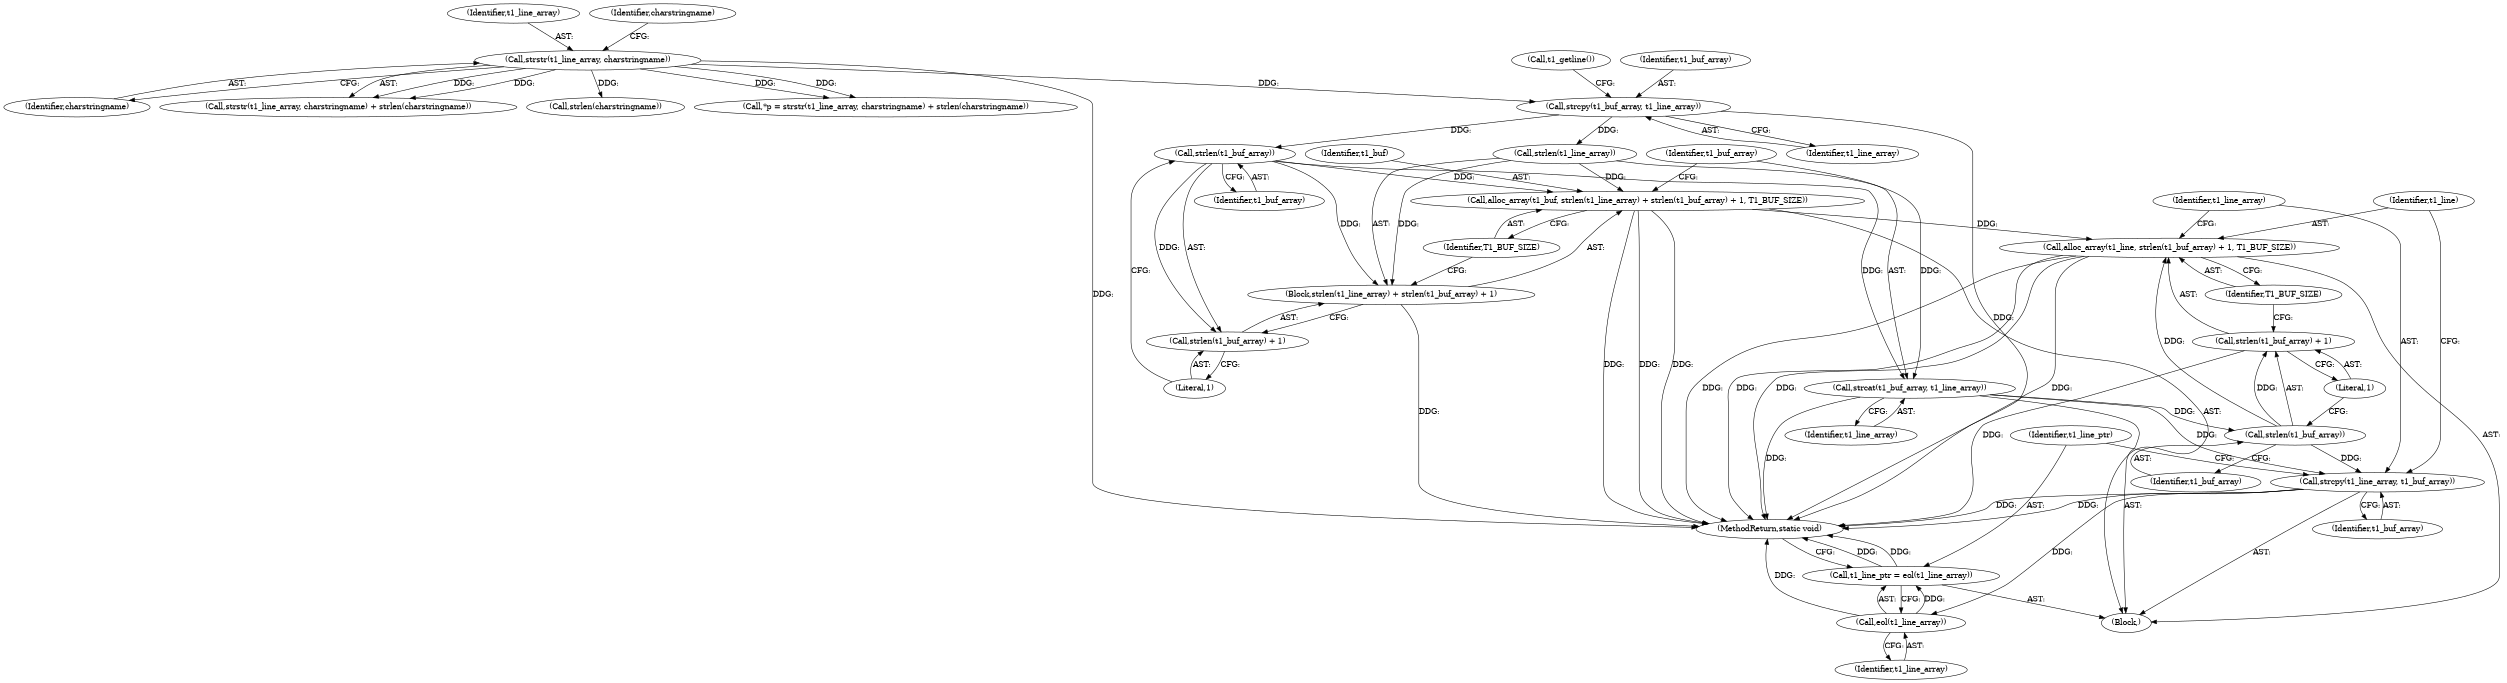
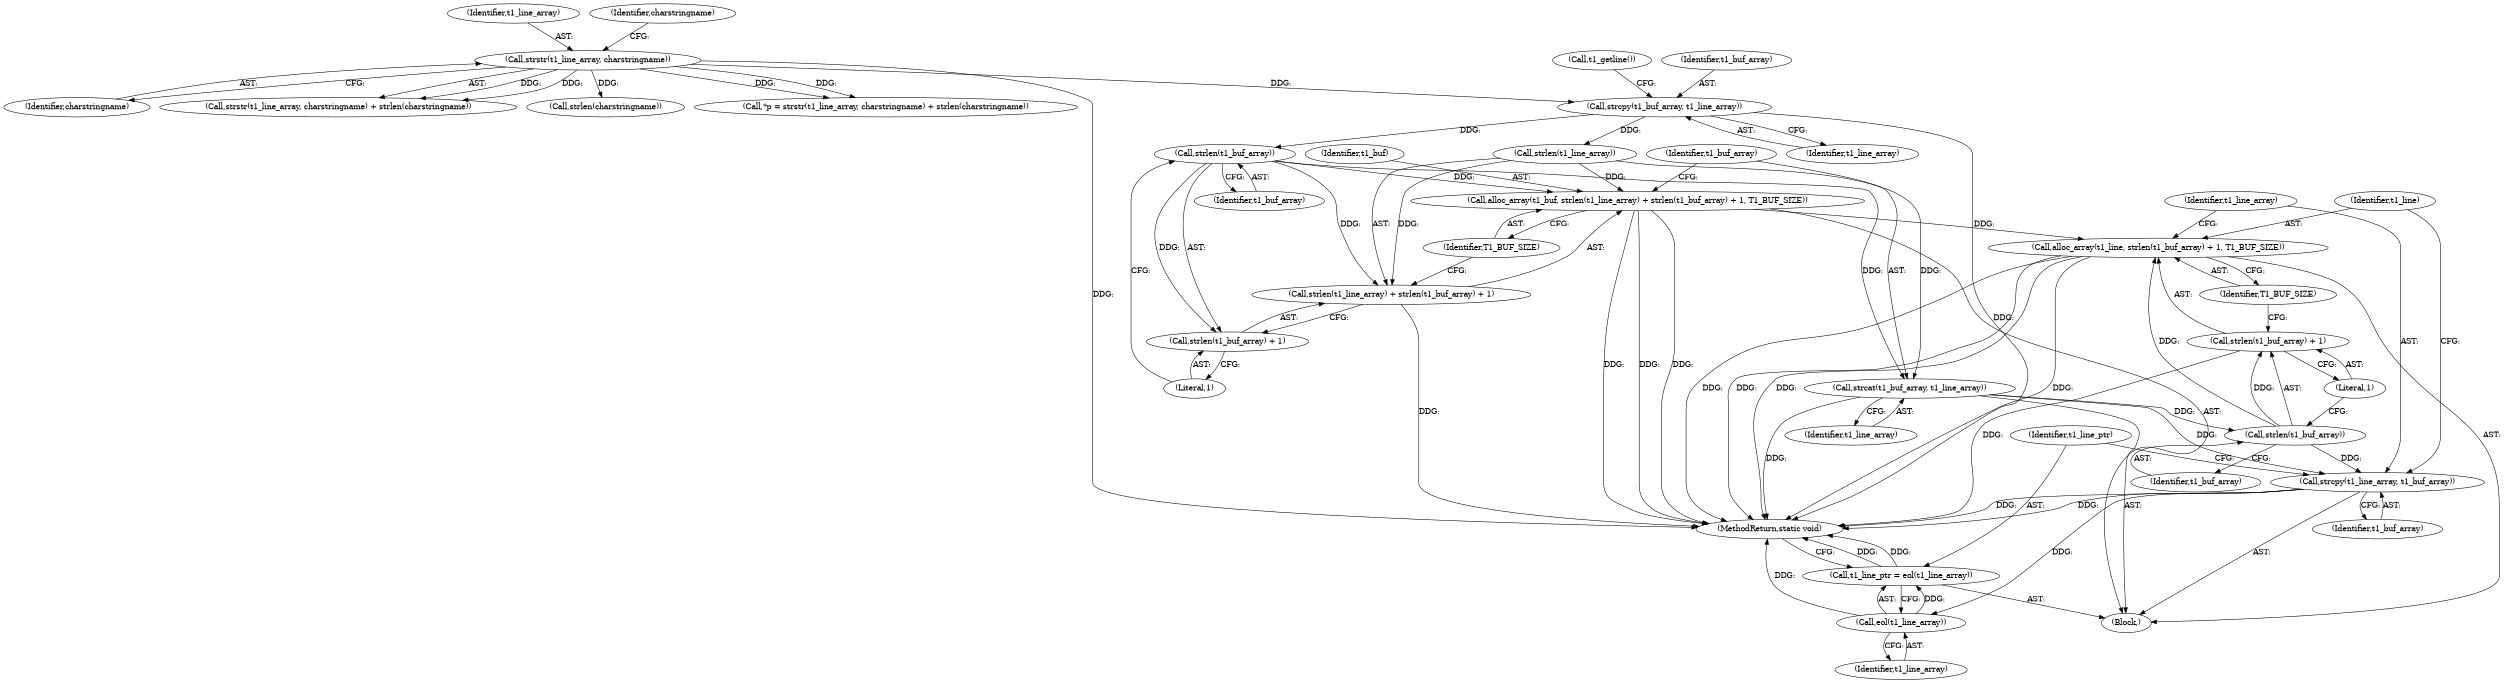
  digraph {
    n1 [label="(Call,strlen(t1_buf_array))"]
    n2 [label="(Call,alloc_array(t1_buf, strlen(t1_line_array) + strlen(t1_buf_array) + 1, T1_BUF_SIZE))"]
-   n3 [label="(Block,strlen(t1_line_array) + strlen(t1_buf_array) + 1)"]
+   n3 [label="(Call,strlen(t1_line_array) + strlen(t1_buf_array) + 1)"]
    n4 [label="(Call,strlen(t1_buf_array) + 1)"]
    n5 [label="(Call,strcat(t1_buf_array, t1_line_array))"]
    n6 [label="(Identifier,t1_buf_array)"]
    n7 [label="(Block,)"]
    n8 [label="(MethodReturn,static void)"]
    n9 [label="(Call,alloc_array(t1_line, strlen(t1_buf_array) + 1, T1_BUF_SIZE))"]
    n10 [label="(Identifier,T1_BUF_SIZE)"]
    n11 [label="(Literal,1)"]
    n12 [label="(Call,strlen(t1_buf_array))"]
    n13 [label="(Call,strcpy(t1_line_array, t1_buf_array))"]
    n14 [label="(Identifier,t1_line_array)"]
    n15 [label="(Call,strcpy(t1_buf_array, t1_line_array))"]
    n16 [label="(Call,strlen(t1_line_array))"]
    n17 [label="(Identifier,t1_line_array)"]
    n18 [label="(Call,t1_line_ptr = eol(t1_line_array))"]
    n19 [label="(Call,strstr(t1_line_array, charstringname))"]
    n20 [label="(Call,strlen(charstringname))"]
    n21 [label="(Call,*p = strstr(t1_line_array, charstringname) + strlen(charstringname))"]
    n22 [label="(Identifier,charstringname)"]
    n23 [label="(Call,strstr(t1_line_array, charstringname) + strlen(charstringname))"]
    n24 [label="(Identifier,T1_BUF_SIZE)"]
    n25 [label="(Call,strlen(t1_buf_array) + 1)"]
    n26 [label="(Identifier,t1_buf_array)"]
    n27 [label="(Call,eol(t1_line_array))"]
    n28 [label="(Identifier,t1_buf_array)"]
    n29 [label="(Literal,1)"]
    n30 [label="(Identifier,t1_line_array)"]
    n31 [label="(Identifier,t1_line_array)"]
    n32 [label="(Call,t1_getline())"]
    n33 [label="(Identifier,t1_line)"]
    n34 [label="(Identifier,t1_buf_array)"]
    n35 [label="(Identifier,t1_buf)"]
    n36 [label="(Identifier,t1_line_array)"]
    n37 [label="(Identifier,t1_buf_array)"]
    n38 [label="(Identifier,charstringname)"]
    n39 [label="(Identifier,t1_line_ptr)"]
    n1 -> n2 [label="DDG: "]
    n1 -> n3 [label="DDG: "]
    n1 -> n4 [label="AST: "]
    n1 -> n4 [label="DDG: "]
    n1 -> n5 [label="DDG: "]
    n1 -> n6 [label="CFG: "]
    n2 -> n7 [label="AST: "]
    n2 -> n8 [label="DDG: "]
    n2 -> n8 [label="DDG: "]
    n2 -> n8 [label="DDG: "]
    n2 -> n9 [label="DDG: "]
    n2 -> n10 [label="CFG: "]
    n3 -> n2 [label="AST: "]
    n3 -> n4 [label="CFG: "]
    n3 -> n8 [label="DDG: "]
    n4 -> n3 [label="AST: "]
    n4 -> n11 [label="CFG: "]
    n5 -> n7 [label="AST: "]
    n5 -> n8 [label="DDG: "]
    n5 -> n12 [label="DDG: "]
    n5 -> n13 [label="DDG: "]
    n5 -> n14 [label="CFG: "]
    n6 -> n1 [label="AST: "]
    n8 -> n18 [label="CFG: "]
    n9 -> n7 [label="AST: "]
    n9 -> n8 [label="DDG: "]
    n9 -> n8 [label="DDG: "]
    n9 -> n8 [label="DDG: "]
    n9 -> n8 [label="DDG: "]
    n9 -> n24 [label="CFG: "]
    n10 -> n2 [label="AST: "]
    n10 -> n3 [label="CFG: "]
    n11 -> n1 [label="CFG: "]
    n11 -> n4 [label="AST: "]
    n12 -> n9 [label="DDG: "]
    n12 -> n13 [label="DDG: "]
    n12 -> n25 [label="AST: "]
    n12 -> n25 [label="DDG: "]
    n12 -> n26 [label="CFG: "]
    n13 -> n7 [label="AST: "]
    n13 -> n8 [label="DDG: "]
    n13 -> n8 [label="DDG: "]
    n13 -> n27 [label="DDG: "]
    n13 -> n28 [label="CFG: "]
    n14 -> n5 [label="AST: "]
    n15 -> n1 [label="DDG: "]
    n15 -> n8 [label="DDG: "]
    n15 -> n16 [label="DDG: "]
    n15 -> n17 [label="CFG: "]
    n16 -> n2 [label="DDG: "]
    n16 -> n3 [label="AST: "]
    n16 -> n3 [label="DDG: "]
    n16 -> n5 [label="DDG: "]
    n17 -> n15 [label="AST: "]
    n18 -> n7 [label="AST: "]
    n18 -> n8 [label="DDG: "]
    n18 -> n8 [label="DDG: "]
    n18 -> n27 [label="CFG: "]
    n19 -> n8 [label="DDG: "]
    n19 -> n15 [label="DDG: "]
    n19 -> n20 [label="DDG: "]
    n19 -> n21 [label="DDG: "]
    n19 -> n21 [label="DDG: "]
    n19 -> n22 [label="CFG: "]
    n19 -> n23 [label="AST: "]
    n19 -> n23 [label="DDG: "]
    n19 -> n23 [label="DDG: "]
    n22 -> n19 [label="AST: "]
    n24 -> n9 [label="AST: "]
    n24 -> n25 [label="CFG: "]
    n25 -> n8 [label="DDG: "]
    n25 -> n9 [label="AST: "]
    n25 -> n29 [label="CFG: "]
    n26 -> n12 [label="AST: "]
    n27 -> n8 [label="DDG: "]
    n27 -> n18 [label="AST: "]
    n27 -> n18 [label="DDG: "]
    n27 -> n30 [label="CFG: "]
    n28 -> n13 [label="AST: "]
    n29 -> n12 [label="CFG: "]
    n29 -> n25 [label="AST: "]
    n30 -> n27 [label="AST: "]
    n31 -> n9 [label="CFG: "]
    n31 -> n13 [label="AST: "]
    n32 -> n15 [label="CFG: "]
    n33 -> n9 [label="AST: "]
    n33 -> n13 [label="CFG: "]
    n34 -> n15 [label="AST: "]
    n35 -> n2 [label="AST: "]
    n36 -> n19 [label="AST: "]
    n37 -> n2 [label="CFG: "]
    n37 -> n5 [label="AST: "]
    n38 -> n19 [label="CFG: "]
    n39 -> n13 [label="CFG: "]
    n39 -> n18 [label="AST: "]
  }
